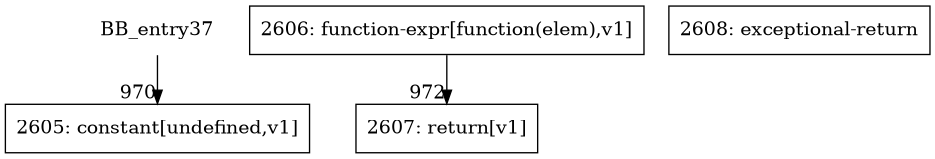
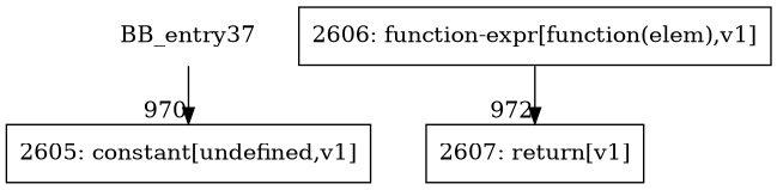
  digraph {
    rankdir=TD
    node [shape=record]
    edge [headport=n tailport=s]
    n1 [label=BB_entry37 shape=none]
    n2 [label="{2605: constant[undefined,v1]}"]
    n3 [label="{2606: function-expr[function(elem),v1]}"]
    n4 [label="{2607: return[v1]}"]
-   n5 [label="{2608: exceptional-return}"]
    n1 -> n2 [headlabel="    970"]
    n3 -> n4 [headlabel="      972"]
  }
